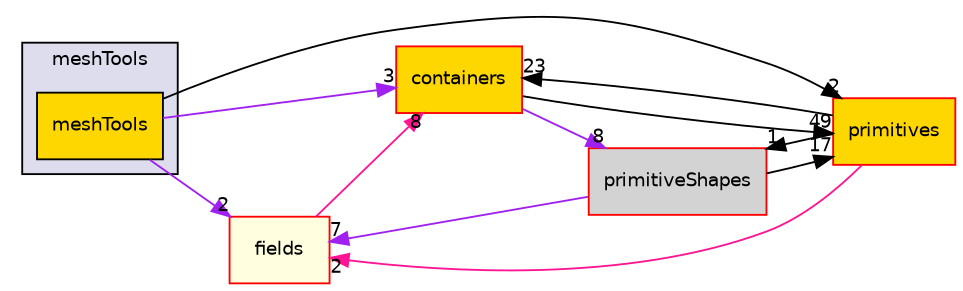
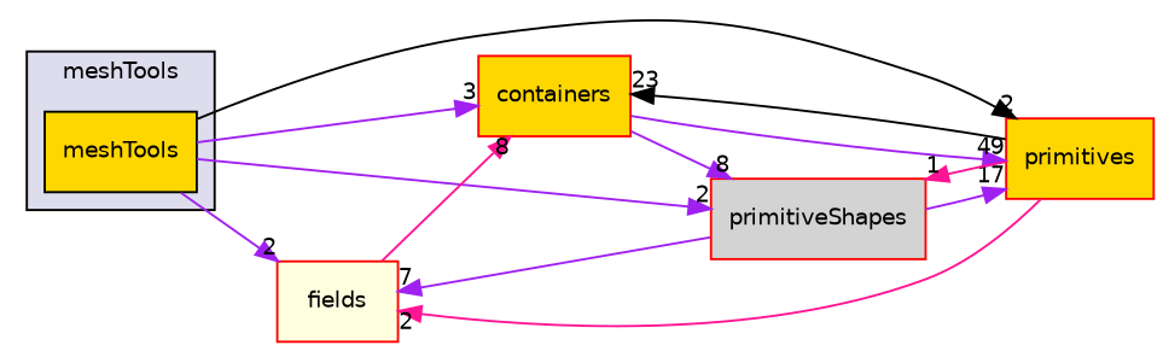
  digraph {
    compound=true
    rankdir=LR
    node [fillcolor=gold fontname=Helvetica fontsize=10 shape=box style=filled color=red]
    edge [color=purple headlabel=2 labeldistance=1.5 labelfontname=Helvetica labelfontsize=10]
    n1 [label=meshTools pencolor=black color=""]
    n2 [fillcolor=lightyellow label=fields]
    n3 [label=containers]
    n4 [fillcolor=lightgrey label=primitiveShapes]
    n5 [label=primitives]
    subgraph cluster_1 {
      bgcolor="#ddddee"
      fontname=Helvetica
      fontsize=10
      label=meshTools
      pencolor=black
      n1
    }
    n1 -> n2
    n1 -> n3 [headlabel=3]
+   n1 -> n4
    n1 -> n5 [color=black]
    n2 -> n3 [color=deeppink headlabel=8]
    n3 -> n4 [headlabel=8]
-   n3 -> n5 [color=black headlabel=49]
+   n3 -> n5 [headlabel=49]
    n4 -> n2 [headlabel=7]
-   n4 -> n5 [color=black headlabel=17]
+   n4 -> n5 [headlabel=17]
    n5 -> n2 [color=deeppink]
    n5 -> n3 [color=black headlabel=23]
-   n5 -> n4 [color=black headlabel=1]
+   n5 -> n4 [color=deeppink headlabel=1]
  }
